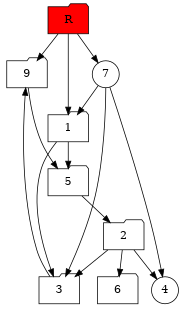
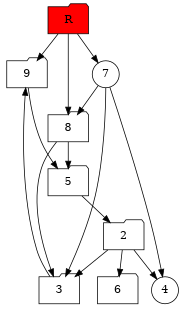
  digraph {
    node [shape=folder]
    n1 [label=9]
    5
    2
    3
    4 [shape=circle]
    6
    7 [shape=circle]
-   8 [label=1]
+   8
    R [fillcolor="#ff0000" style=filled]
    n1 -> 5
    5 -> 2
    2 -> 3
    2 -> 4
    2 -> 6
    3 -> n1
    7 -> 3
    7 -> 4
    7 -> 8
    8 -> 5
    8 -> 3
    R -> n1
    R -> 7
    R -> 8
  }
